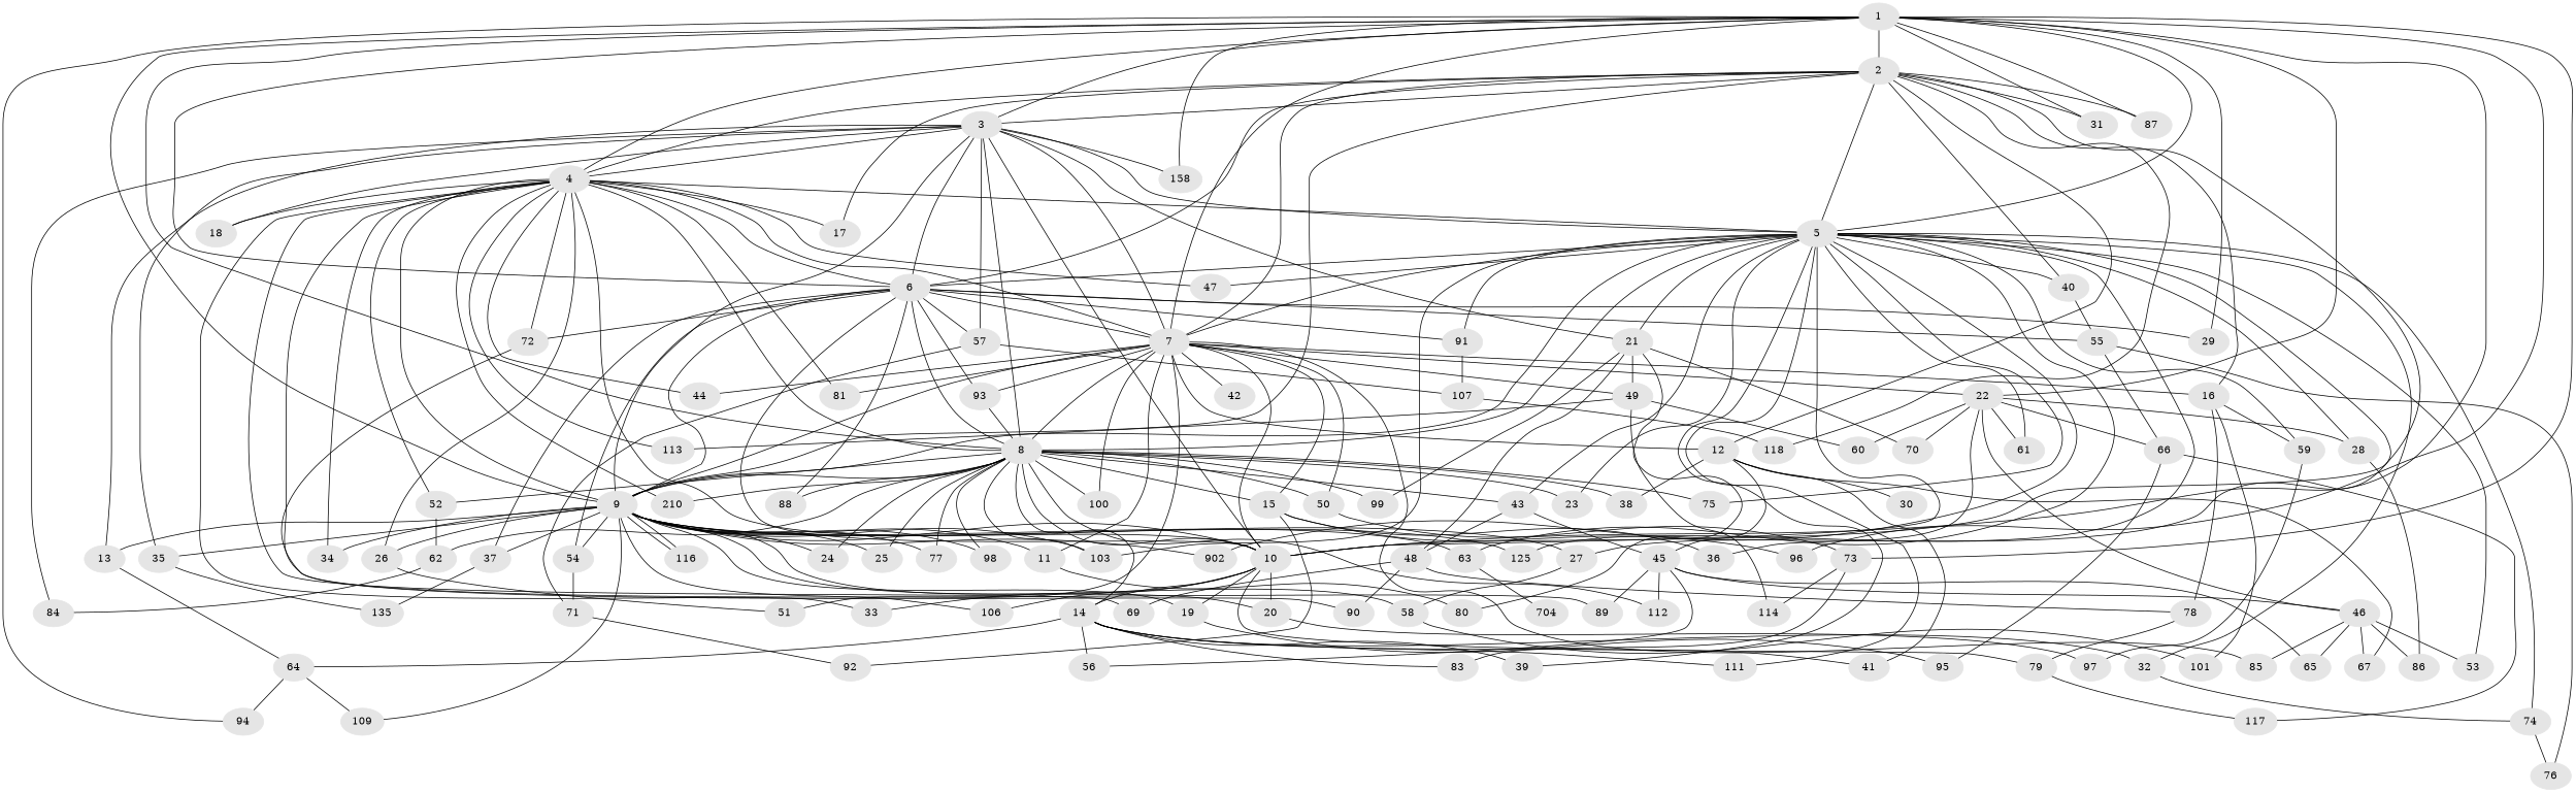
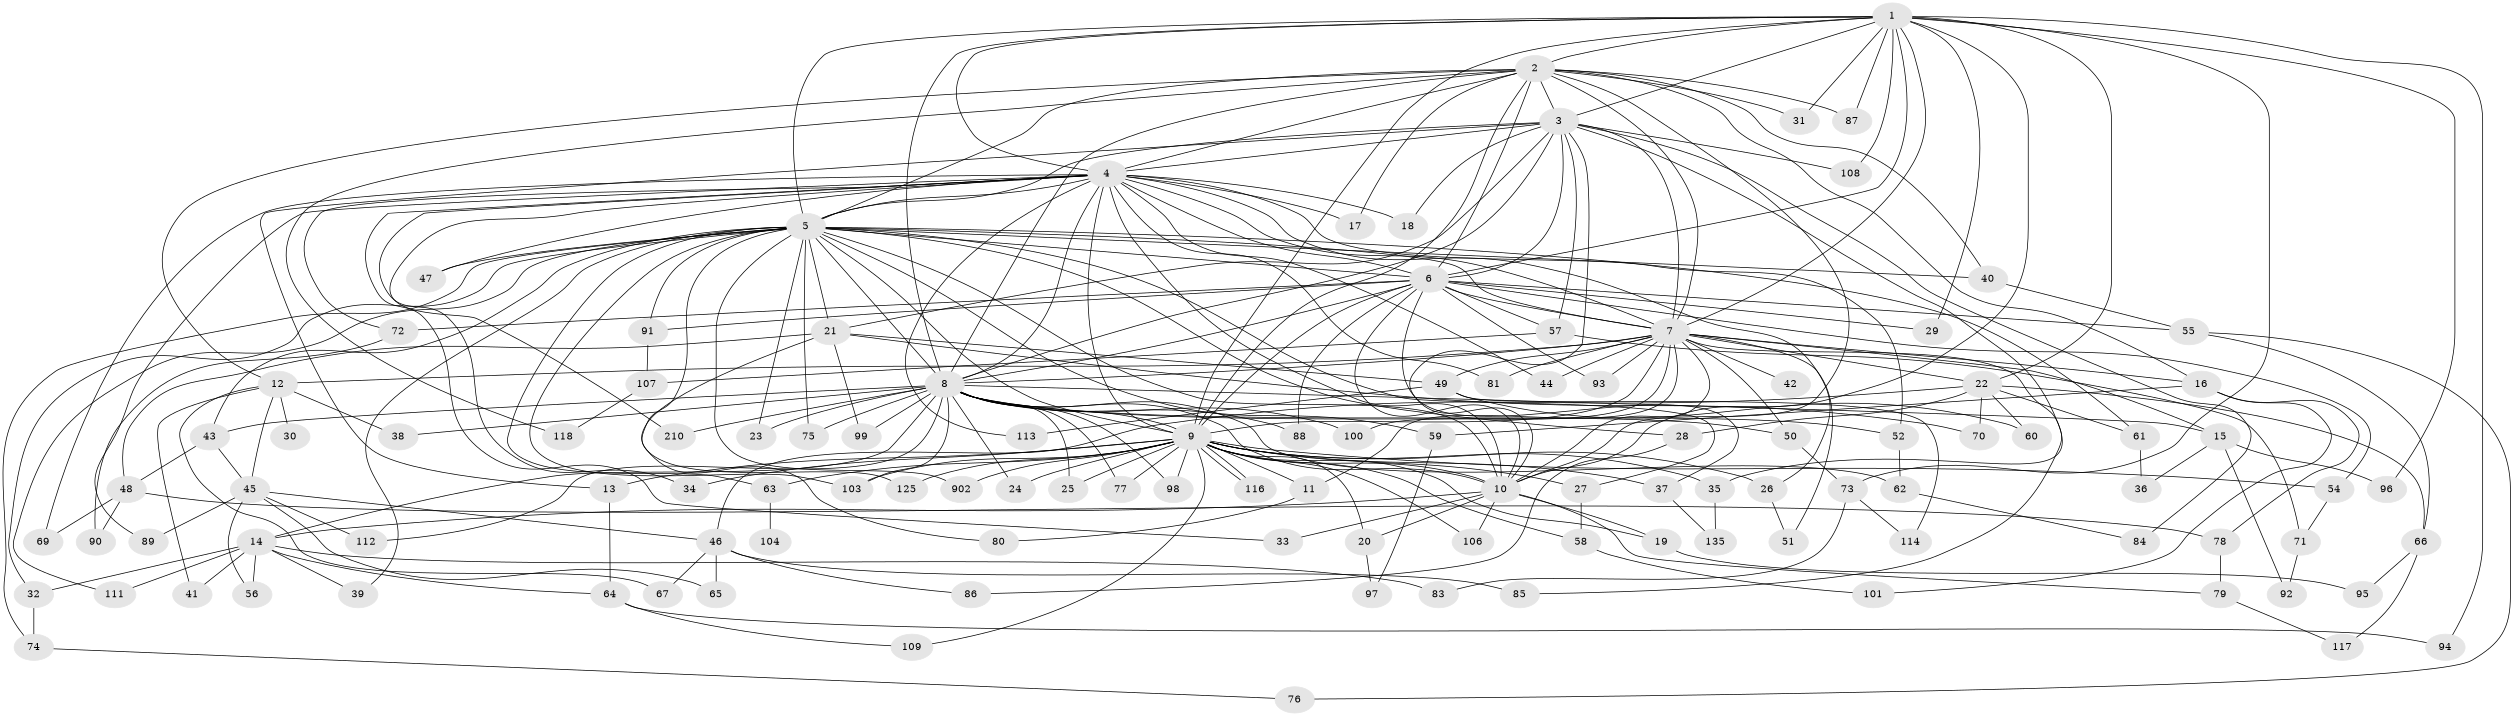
  graph {
    node [color=gray90 style=filled]
    1
    2
    3
    4
    5
    6
    7
    8
    9
    10
    22
    29
    31
    73
    87
    94
    96
-   108 [label=158]
+   108
    12
    16
    17
    40
    118
    13
    18
    21
    35
    57
    84
    26
    33
    34
    44
    47
    52
    69
    72
    81
    89
    n40 [label=210]
    113
    23
    27
    28
    32
    39
    43
-   53
    59
    61
    63
    74
    75
    91
    n55 [label=902]
    103
    n57 [label=125]
    111
    37
    54
    55
    88
    93
    85
    11
    15
    42
    49
    50
    51
    100
    14
    24
    25
    38
    62
    77
    98
    99
    112
    19
    20
    58
    106
    109
    116
    79
    36
    70
    46
    60
    66
    83
    114
    30
    41
    45
    67
    78
    101
    64
    80
    48
    n104 [label=135]
    71
    107
    90
    86
    97
-   104 [label=704]
+   104
    76
    92
    56
    95
    117
    65
    1 -- 2
    1 -- 3
    1 -- 4
    1 -- 5
    1 -- 6
    1 -- 7
    1 -- 8
    1 -- 9
    1 -- 10
    1 -- 22
    1 -- 29
    1 -- 31
    1 -- 73
    1 -- 87
    1 -- 94
    1 -- 96
    1 -- 108
    2 -- 3
    2 -- 4
    2 -- 5
    2 -- 6
    2 -- 7
-   93 -- 8
+   2 -- 8
    2 -- 9
    2 -- 10
    2 -- 31
    2 -- 87
    2 -- 12
    2 -- 16
    2 -- 17
    2 -- 40
    2 -- 118
    3 -- 4
    3 -- 5
    3 -- 6
    3 -- 7
    3 -- 8
-   3 -- 9
    3 -- 10
    3 -- 108
    3 -- 13
    3 -- 18
    3 -- 21
    3 -- 35
    3 -- 57
    3 -- 84
    4 -- 5
    4 -- 6
    4 -- 7
    4 -- 8
    4 -- 9
    4 -- 10
    4 -- 17
    4 -- 18
    4 -- 26
    4 -- 33
    4 -- 34
    4 -- 44
    4 -- 47
    4 -- 52
    4 -- 69
    4 -- 72
    4 -- 81
    4 -- 89
    4 -- n40
    4 -- 113
    5 -- 6
    5 -- 7
    5 -- 8
    5 -- 9
    5 -- 10
    5 -- 40
    5 -- 21
    5 -- 47
    5 -- 23
    5 -- 27
    5 -- 28
    5 -- 32
    5 -- 39
    5 -- 43
-   5 -- 53
    5 -- 59
    5 -- 61
    5 -- 63
    5 -- 74
    5 -- 75
    5 -- 91
    5 -- n55
    5 -- 103
    5 -- n57
    5 -- 111
    6 -- 7
    6 -- 8
    6 -- 9
    6 -- 10
    6 -- 29
    6 -- 57
    6 -- 72
    6 -- 91
    6 -- 37
    6 -- 54
    6 -- 55
    6 -- 88
    6 -- 93
    7 -- 8
    7 -- 9
    7 -- 10
    7 -- 22
    7 -- 12
    7 -- 16
    7 -- 44
    7 -- 81
    7 -- 93
    7 -- 85
    7 -- 11
    7 -- 15
    7 -- 42
    7 -- 49
    7 -- 50
    7 -- 51
    7 -- 100
    8 -- 9
    8 -- 10
    8 -- 52
    8 -- n40
    8 -- 23
    8 -- 43
    8 -- 75
    8 -- 103
    8 -- 88
    8 -- 15
    8 -- 50
    8 -- 100
    8 -- 14
    8 -- 24
    8 -- 25
    8 -- 38
    8 -- 62
    8 -- 77
    8 -- 98
    8 -- 99
    8 -- 112
    9 -- 10
    9 -- 13
    9 -- 35
    9 -- 26
    9 -- 34
    9 -- 27
    9 -- 63
    9 -- n55
    9 -- 103
    9 -- n57
    9 -- 37
    9 -- 54
    9 -- 11
    9 -- 24
    9 -- 25
    9 -- 77
    9 -- 98
    9 -- 19
    9 -- 20
    9 -- 58
    9 -- 106
    9 -- 109
    9 -- 116
    9 -- 116
    10 -- 33
    10 -- 14
    10 -- 19
    10 -- 20
    10 -- 106
    10 -- 79
    22 -- 28
    22 -- 61
-   22 -- 36
+   61 -- 36
    22 -- 70
    22 -- 46
    22 -- 60
    22 -- 66
    73 -- 83
    73 -- 114
    12 -- 38
    12 -- 30
    12 -- 41
    12 -- 45
    12 -- 67
    16 -- 59
    16 -- 78
    16 -- 101
    40 -- 55
    13 -- 64
    21 -- 49
    21 -- 99
    21 -- 70
    21 -- 80
    21 -- 48
    35 -- n104
    57 -- 71
    57 -- 107
    26 -- 51
    52 -- 62
    72 -- 90
    27 -- 58
    28 -- 86
    32 -- 74
    43 -- 45
    43 -- 48
    59 -- 97
    63 -- 104
    74 -- 76
    91 -- 107
    37 -- n104
    54 -- 71
    55 -- 66
    55 -- 76
    11 -- 80
    15 -- 96
    15 -- 36
    15 -- 92
    49 -- 113
    49 -- 60
    49 -- 114
    50 -- 73
    14 -- 32
    14 -- 39
    14 -- 111
    14 -- 83
    14 -- 41
    14 -- 64
    14 -- 56
    62 -- 84
    19 -- 95
    20 -- 97
    58 -- 101
    79 -- 117
-   46 -- 53
    46 -- 85
    46 -- 67
    46 -- 86
    46 -- 65
    66 -- 95
    66 -- 117
    45 -- 89
    45 -- 112
    45 -- 46
    45 -- 56
    45 -- 65
    78 -- 79
    64 -- 94
    64 -- 109
    48 -- 69
    48 -- 78
    48 -- 90
    71 -- 92
    107 -- 118
  }
